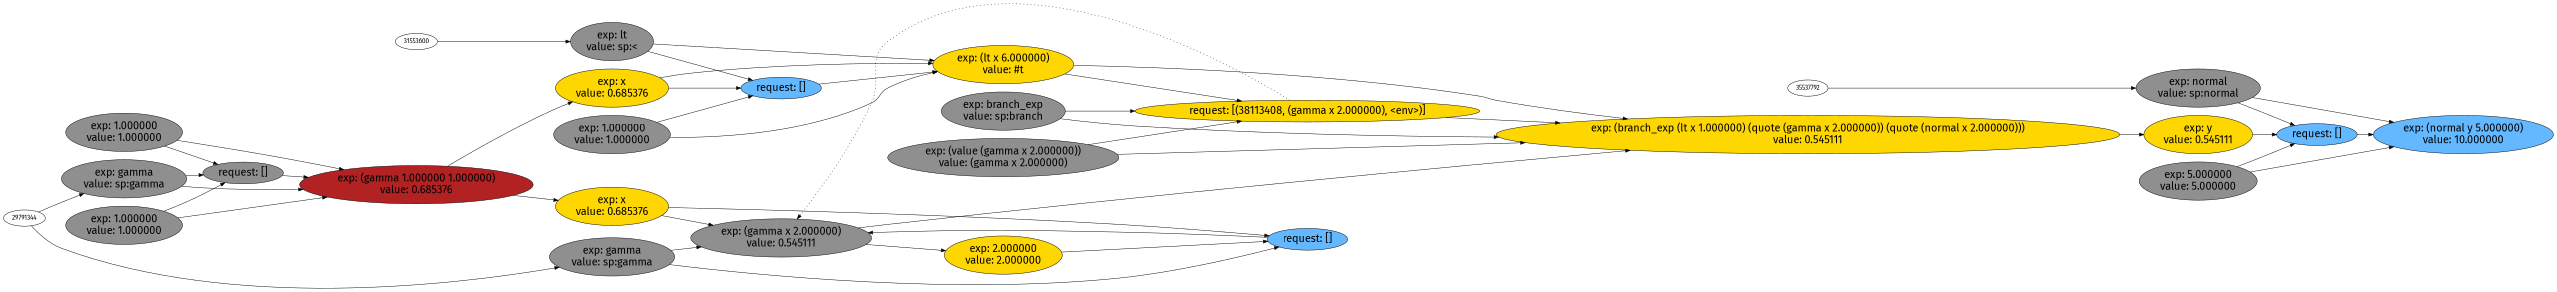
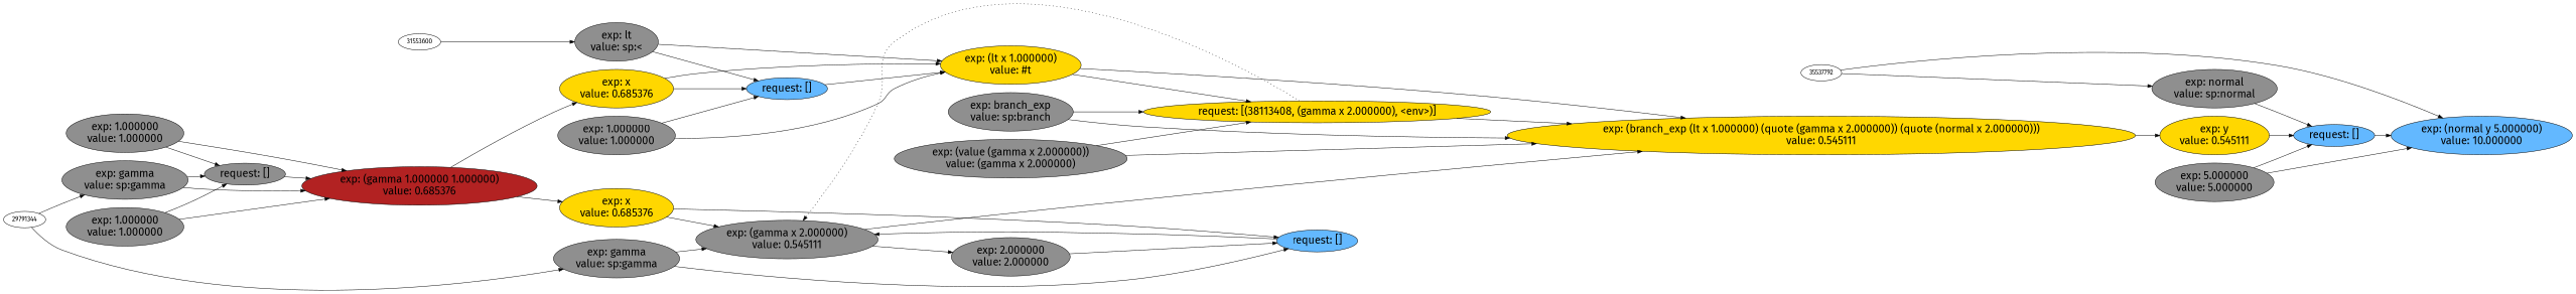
  digraph {
    fontname="Fira Sans"
    fontsize=24
    rankdir=LR
    node [fillcolor=grey56 fontname="Fira Sans" fontsize=24 shape=ellipse style=filled]
    edge [arrowhead=normal color=black constraint=true fontname="Fira Sans" style=solid]
    n1 [fillcolor=firebrick label="exp: (gamma 1.000000 1.000000)\nvalue: 0.685376"]
    n2 [label="request: []"]
    n3 [label="exp: gamma\nvalue: sp:gamma"]
    n4 [label="exp: 1.000000\nvalue: 1.000000"]
    n5 [label="exp: 1.000000\nvalue: 1.000000"]
    n6 [fillcolor=gold label="exp: (branch_exp (lt x 1.000000) (quote (gamma x 2.000000)) (quote (normal x 2.000000)))\nvalue: 0.545111"]
    n7 [fillcolor=gold label="request: [(38113408, (gamma x 2.000000), <env>)]"]
    n8 [label="exp: branch_exp\nvalue: sp:branch"]
-   n9 [fillcolor=gold label="exp: (lt x 6.000000)\nvalue: #t"]
+   n9 [fillcolor=gold label="exp: (lt x 1.000000)\nvalue: #t"]
    n10 [fillcolor=steelblue1 label="request: []"]
    n11 [label="exp: lt\nvalue: sp:<"]
    n12 [fillcolor=gold label="exp: x\nvalue: 0.685376"]
    n13 [label="exp: 1.000000\nvalue: 1.000000"]
    n14 [label="exp: (value (gamma x 2.000000))\nvalue: (gamma x 2.000000)"]
    n15 [fillcolor=steelblue1 label="exp: (normal y 5.000000)\nvalue: 10.000000"]
    n16 [fillcolor=steelblue1 label="request: []"]
    n17 [label="exp: normal\nvalue: sp:normal"]
    n18 [fillcolor=gold label="exp: y\nvalue: 0.545111"]
    n19 [label="exp: 5.000000\nvalue: 5.000000"]
    n20 [label="exp: (gamma x 2.000000)\nvalue: 0.545111"]
    n21 [fillcolor=steelblue1 label="request: []"]
    n22 [label="exp: gamma\nvalue: sp:gamma"]
    n23 [fillcolor=gold label="exp: x\nvalue: 0.685376"]
-   n24 [fillcolor=gold label="exp: 2.000000\nvalue: 2.000000"]
+   n24 [label="exp: 2.000000\nvalue: 2.000000"]
    29791344 [fillcolor="" fontsize="" shape="" style=""]
    35537792 [fillcolor="" fontsize="" shape="" style=""]
    31553600 [fillcolor="" fontsize="" shape="" style=""]
    subgraph sub_1 {
      label="Venture Families"
      subgraph sub_2 {
        label=1
        n1
        n2
        n3
        n4
        n5
      }
      subgraph sub_3 {
        label=2
        n6
        n7
        n8
        n9
        n10
        n11
        n12
        n13
        n14
      }
      subgraph sub_4 {
        label=3
        n15
        n16
        n17
        n18
        n19
      }
    }
    subgraph sub_5 {
      n20
      n21
      n22
      n23
      n24
    }
    n1 -> n12
    n1 -> n23
    n2 -> n1
    n3 -> n1
    n3 -> n2
    n4 -> n1
    n4 -> n2
    n5 -> n1
    n5 -> n2
    n6 -> n18
    n7 -> n6
    n7 -> n20 [constraint=false style=dotted]
    n8 -> n6
    n8 -> n7
    n9 -> n6
    n9 -> n7
    n10 -> n9
    n11 -> n9
    n11 -> n10
    n12 -> n9
    n12 -> n10
    n13 -> n9
    n13 -> n10
    n14 -> n6
    n14 -> n7
    n16 -> n15
-   n17 -> n15
+   35537792 -> n15
    n17 -> n16
    n18 -> n16
    n19 -> n15
    n19 -> n16
    n20 -> n6
    n20 -> n24
    n21 -> n20
    n22 -> n20
    n22 -> n21
    n23 -> n20
    n23 -> n21
    n24 -> n21
    29791344 -> n3
    29791344 -> n22
    35537792 -> n17
    31553600 -> n11
  }
